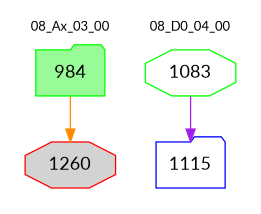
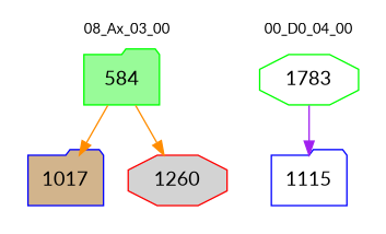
  digraph {
    fontname=Lato
    node [color=green fillcolor=white fontname=Lato shape=folder style=filled]
    edge [color=darkorange fontname=Lato]
-   n1 [fillcolor=palegreen label=984]
+   n1 [fillcolor=palegreen label=584]
+   n2 [color=blue fillcolor=tan label=1017]
    n3 [color=red fillcolor=lightgrey label=1260 shape=octagon]
-   n4 [label=1083 shape=octagon]
+   n4 [label=1783 shape=octagon]
    n5 [color=blue label=1115]
    subgraph cluster_1 {
      color=white
      fontsize=10
      label="08_Ax_03_00"
      n1
+     n2
      n3
    }
    subgraph cluster_2 {
      color=white
      fontsize=10
-     label="08_D0_04_00"
+     label="00_D0_04_00"
      n4
      n5
    }
+   n1 -> n2
    n1 -> n3
    n4 -> n5 [color=purple]
  }
